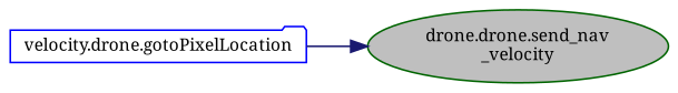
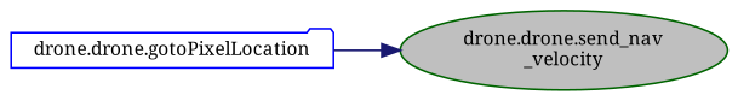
  digraph {
    rankdir=RL
    fontname="Noto Serif"
    node [fontname="Noto Serif" fontsize=10 style=filled]
    n1 [color=darkgreen fillcolor=grey75 fontcolor=black height=0.2 label="drone.drone.send_nav\l_velocity" shape=ellipse width=0.4]
-   n2 [color=blue fillcolor=white height=0.2 label="velocity.drone.gotoPixelLocation" shape=folder width=0.4]
+   n2 [color=blue fillcolor=white height=0.2 label="drone.drone.gotoPixelLocation" shape=folder width=0.4]
    n1 -> n2 [color=midnightblue dir=back fontname="Noto Serif" fontsize=10 labelfontname=Helvetica labelfontsize=10 style=solid]
  }
